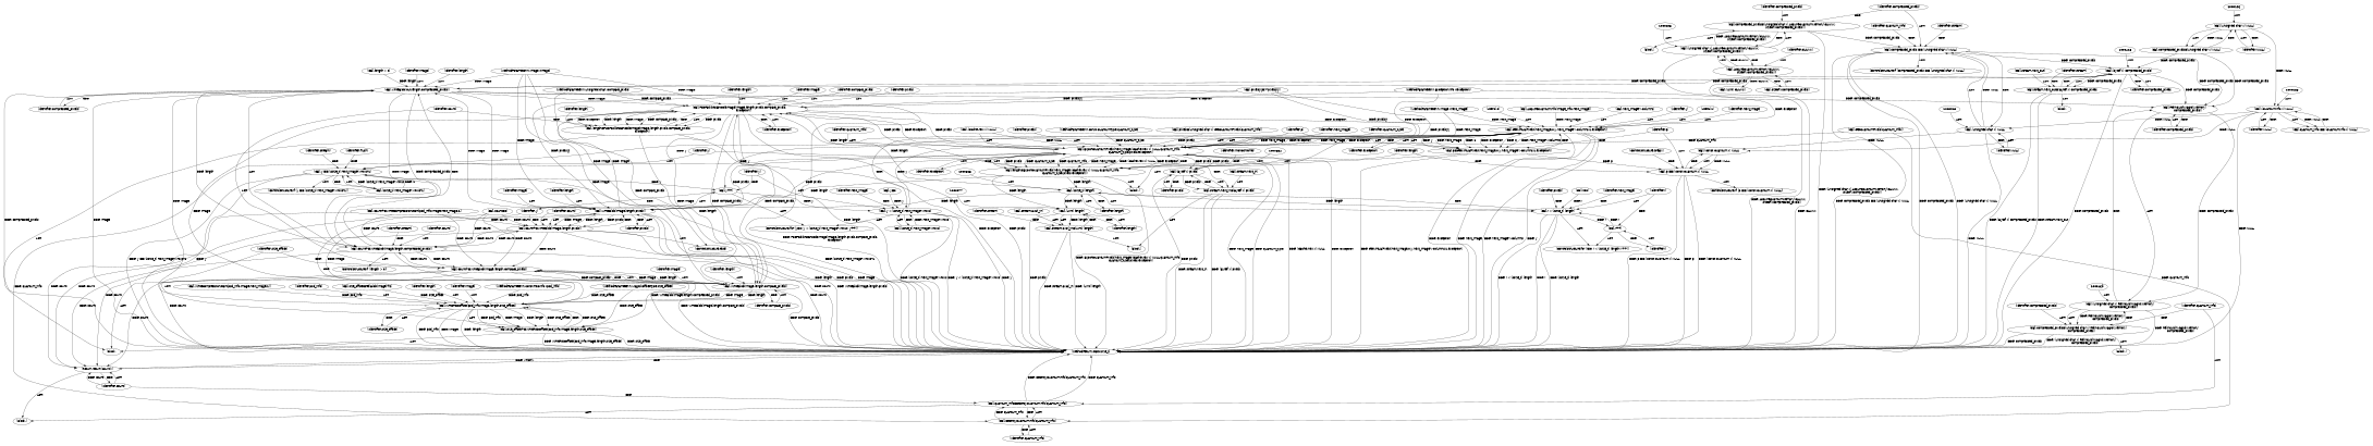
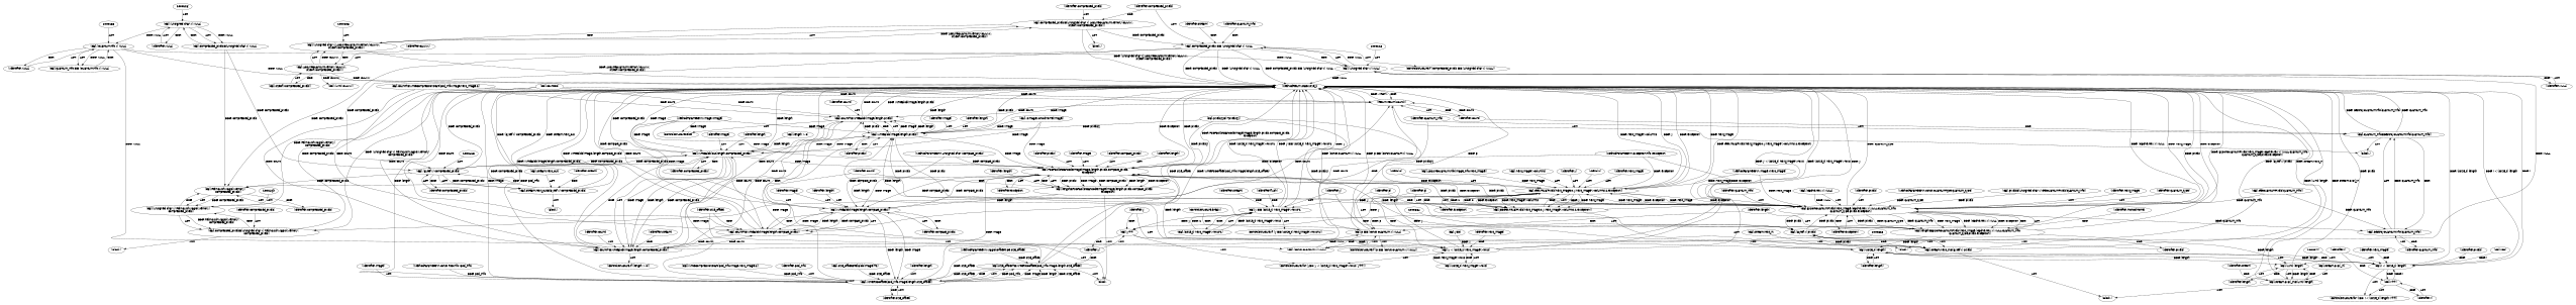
  digraph {
    fontname="DejaVu Sans"
    node [fontname="DejaVu Sans"]
    edge [fontname="DejaVu Sans"]
    n1 [label="(Call,compressed_pixels == (unsigned char *) NULL)"]
    n2 [label="(Call,(unsigned char *) NULL)"]
    n3 [label="(Call,(Bytef *) compressed_pixels)"]
    n4 [label="(Call,RelinquishMagickMemory(\n        compressed_pixels))"]
    n5 [label="(ControlStructure,if (compressed_pixels == (unsigned char *) NULL))"]
    n6 [label="(MethodReturn,static size_t)"]
    n7 [label="(Call,(const Quantum *) NULL)"]
    n8 [label="(Identifier,NULL)"]
    n9 [label="(Call,stream.next_out=(Bytef *) compressed_pixels)"]
    n10 [label="(Call,WriteBlob(out,length,compressed_pixels))"]
    n11 [label="(Identifier,compressed_pixels)"]
    n12 [label="(Call,(unsigned char *) RelinquishMagickMemory(\n        compressed_pixels))"]
    n13 [label="(Identifier,compressed_pixels)"]
    n14 [label="(Return,return(count);)"]
    n15 [label="(Call,compressed_pixels=(unsigned char *) AcquireQuantumMemory(CHUNK,\n        sizeof(*compressed_pixels)))"]
    n16 [label="(Call,(unsigned char *) AcquireQuantumMemory(CHUNK,\n        sizeof(*compressed_pixels)))"]
    n17 [label="(Block,)"]
    n18 [label="(Call,AcquireQuantumMemory(CHUNK,\n        sizeof(*compressed_pixels)))"]
    n19 [label="(Call,(uInt) CHUNK)"]
    n20 [label="(Call,sizeof(*compressed_pixels))"]
    n21 [label="(Call,p == (const Quantum *) NULL)"]
    n22 [label="(Call,(QuantumInfo *) NULL)"]
    n23 [label="(Identifier,NULL)"]
    n24 [label="(Call,quantum_info == (QuantumInfo *) NULL)"]
    n25 [label="(Call,(unsigned char *) NULL)"]
    n26 [label="(Identifier,NULL)"]
    n27 [label="(Call,compressed_pixels=(unsigned char *) NULL)"]
    n28 [label="(Block,)"]
    n29 [label="(Call,PSDPackbitsEncodeImage(image,length,pixels,compact_pixels,\n          exception))"]
    n30 [label="(Call,WriteBlob(image,length,pixels))"]
    n31 [label="(Call,count+=WriteBlob(image,length,compressed_pixels))"]
    n32 [label="(Identifier,compressed_pixels)"]
    n33 [label="(Call,GetVirtualPixels(next_image,0,y,next_image->columns,1,exception))"]
    n34 [label="(Call,ExportQuantumPixels(next_image,(CacheView *) NULL,quantum_info,\n      quantum_type,pixels,exception))"]
    n35 [label="(Call,length=PSDPackbitsEncodeImage(image,length,pixels,compact_pixels,\n          exception))"]
    n36 [label="(Call,WriteBlob(image,length,compact_pixels))"]
    n37 [label="(Identifier,exception)"]
    n38 [label="(Call,count+=WriteBlob(image,length,pixels))"]
    n39 [label="(Identifier,pixels)"]
    n40 [label="(Call,count+=WriteBlob(image,length,compact_pixels))"]
    n41 [label="(ControlStructure,if (length > 0))"]
    n42 [label="(Call,y++)"]
    n43 [label="(Call,p=GetVirtualPixels(next_image,0,y,next_image->columns,1,exception))"]
    n44 [label="(Call,y == (ssize_t) next_image->rows-1)"]
    n45 [label="(Identifier,exception)"]
    n46 [label="(Call,length=ExportQuantumPixels(next_image,(CacheView *) NULL,quantum_info,\n      quantum_type,pixels,exception))"]
    n47 [label="(Call,(Bytef *) pixels)"]
    n48 [label="(Call,DestroyQuantumInfo(quantum_info))"]
    n49 [label="(Identifier,exception)"]
    n50 [label="(Block,)"]
    n51 [label="(Call,WritePSDOffset(psd_info,image,length,size_offset))"]
    n52 [label="(Identifier,compact_pixels)"]
    n53 [label="(Call,y < (ssize_t) next_image->rows)"]
    n54 [label="(Identifier,y)"]
    n55 [label="(ControlStructure,for (y=0; y < (ssize_t) next_image->rows; y++))"]
    n56 [label="(Block,)"]
    n57 [label="(ControlStructure,if (y == (ssize_t) next_image->rows-1))"]
    n58 [label="(Call,(ssize_t) next_image->rows-1)"]
    n59 [label="(Call,(ssize_t) next_image->rows)"]
    n60 [label="(Call,size_offset+=WritePSDOffset(psd_info,image,length,size_offset))"]
    n61 [label="(ControlStructure,if (p == (const Quantum *) NULL))"]
    n62 [label="(Call,(ssize_t) length)"]
    n63 [label="(Call,(uInt) length)"]
    n64 [label="(Call,stream.next_in=(Bytef *) pixels)"]
    n65 [label="(Identifier,pixels)"]
    n66 [label="(Call,quantum_info=DestroyQuantumInfo(quantum_info))"]
    n67 [label="(Identifier,quantum_info)"]
    n68 [label="(Call,i < (ssize_t) length)"]
    n69 [label="(Identifier,length)"]
    n70 [label="(Call,stream.avail_in=(uInt) length)"]
    n71 [label="(Identifier,length)"]
    n72 [label="(Call,i++)"]
    n73 [label="(ControlStructure,for (i=0; i < (ssize_t) length; i++))"]
    n74 [label="(Identifier,i)"]
    n75 [label="(Block,)"]
    n76 [label="(ControlStructure,else)"]
    n77 [label="(Block,)"]
    n78 [label="(Identifier,count)"]
    n79 [label="(Identifier,size_offset)"]
    n80 [label="(Call,compressed_pixels=(unsigned char *) RelinquishMagickMemory(\n        compressed_pixels))"]
    n81 [label="(Block,)"]
    n82 [label="(Identifier,y)"]
    n83 [label="(Identifier,stream)"]
    n84 [label="(Identifier,compressed_pixels)"]
    n85 [label="(Call,y=0)"]
    n86 [label="(ControlStructure,break;)"]
    n87 [label="(Identifier,compressed_pixels)"]
    n88 [label="(Identifier,quantum_info)"]
    n89 [label="(Call,size_offset=TellBlob(image)+2)"]
    n90 [label="(Identifier,p)"]
    n91 [label="(Identifier,length)"]
    n92 [label="(Identifier,pixels)"]
    n93 [label="(MethodParameterIn,ExceptionInfo *exception)"]
    n94 [label="(Identifier,length)"]
    n95 [label="(Identifier,monochrome)"]
    n96 [label="(Call,count=0)"]
    n97 [label="(Identifier,next_image)"]
    n98 [label="(Identifier,image)"]
    n99 [label="(Call,pixels[i]=(~pixels[i]))"]
    n100 [label="(Identifier,p)"]
    n101 [label="(Call,length > 0)"]
    n102 [label="(Identifier,stream)"]
    n103 [label="(Identifier,image)"]
    n104 [label="(MethodParameterIn,const QuantumType quantum_type)"]
    n105 [label="(Identifier,stream)"]
    n106 [label="(Call,pixels=(unsigned char *) GetQuantumPixels(quantum_info))"]
    n107 [label="(MethodParameterIn,MagickOffsetType size_offset)"]
    n108 [label="(Identifier,next_image)"]
    n109 [label="(Identifier,i)"]
    n110 [label="(Identifier,count)"]
    n111 [label="(Identifier,count)"]
    n112 [label="(Identifier,stream)"]
    n113 [label="(Identifier,image)"]
    n114 [label="(MethodParameterIn,Image *next_image)"]
    n115 [label="(Identifier,length)"]
    n116 [label="(Identifier,length)"]
    n117 [label="(Call,stream.next_out)"]
    n118 [label="(Call,next_image->columns)"]
    n119 [label="(Call,stream.next_in)"]
    n120 [label="(Identifier,length)"]
    n121 [label="(Identifier,y)"]
    n122 [label="(MethodParameterIn,const PSDInfo *psd_info)"]
    n123 [label="(Identifier,image)"]
    n124 [label="(Identifier,compact_pixels)"]
    n125 [label="(Identifier,length)"]
    n126 [label="(Identifier,compressed_pixels)"]
    n127 [label="(Call,WriteCompressionStart(psd_info,image,next_image,1))"]
    n128 [label="(Call,GetQuantumPixels(quantum_info))"]
    n129 [label="(Identifier,count)"]
    n130 [label="(Identifier,y)"]
    n131 [label="(Identifier,CHUNK)"]
    n132 [label="(Identifier,length)"]
    n133 [label="(Literal,1)"]
    n134 [label="(Identifier,next_image)"]
    n135 [label="(Literal,0)"]
    n136 [label="(Identifier,pixels)"]
    n137 [label="(Identifier,image)"]
    n138 [label="(Identifier,quantum_info)"]
    n139 [label="(Call,count+=WriteCompressionStart(psd_info,image,next_image,1))"]
    n140 [label="(Identifier,quantum_type)"]
    n141 [label="(Call,AcquireQuantumInfo(image_info,next_image))"]
    n142 [label="(Identifier,next_image)"]
    n143 [label="(Identifier,flush)"]
    n144 [label="(MethodParameterIn,Image *image)"]
    n145 [label="(MethodParameterIn,unsigned char *compact_pixels)"]
    n146 [label="(Identifier,size_offset)"]
    n147 [label="(Call,stream.avail_in)"]
    n148 [label="(Identifier,pixels)"]
    n149 [label="(Call,i=0)"]
    n150 [label="(Identifier,psd_info)"]
    n151 [label="(Call,(CacheView *) NULL)"]
+   n152 [label="(Call,IsImageMonochrome(image))"]
    n153 [label="(Identifier,stream)"]
    n154 [label="(Identifier,quantum_info)"]
    1000205
    1000215
    1000185
    1000126
    1000413
    1000325
    1000377
    1000384
    1000469
    n1 -> n2 [label="CFG: "]
    n1 -> n3 [label="DDG: compressed_pixels"]
    n1 -> n4 [label="DDG: compressed_pixels"]
    n1 -> n5 [label="AST: "]
    n1 -> n6 [label="DDG: (unsigned char *) NULL"]
    n1 -> n6 [label="DDG: compressed_pixels == (unsigned char *) NULL"]
    n1 -> n6 [label="DDG: compressed_pixels"]
    n2 -> n1 [label="AST: "]
    n2 -> n1 [label="DDG: NULL"]
    n2 -> n6 [label="DDG: NULL"]
    n2 -> n7 [label="DDG: NULL"]
    n2 -> n8 [label="CFG: "]
    n3 -> n4 [label="DDG: compressed_pixels"]
    n3 -> n6 [label="DDG: compressed_pixels"]
    n3 -> n9 [label="AST: "]
    n3 -> n9 [label="DDG: compressed_pixels"]
    n3 -> n10 [label="DDG: compressed_pixels"]
    n3 -> n11 [label="CFG: "]
    n4 -> n12 [label="AST: "]
    n4 -> n12 [label="DDG: compressed_pixels"]
    n4 -> n13 [label="CFG: "]
    n6 -> n14 [label="CFG: "]
    n7 -> n21 [label="AST: "]
    n7 -> n21 [label="DDG: NULL"]
    n8 -> n2 [label="AST: "]
    n9 -> n3 [label="CFG: "]
    n9 -> n6 [label="DDG: stream.next_out"]
    n9 -> n6 [label="DDG: (Bytef *) compressed_pixels"]
    n9 -> n28 [label="AST: "]
    n10 -> n3 [label="DDG: compressed_pixels"]
    n10 -> n4 [label="DDG: compressed_pixels"]
    n10 -> n6 [label="DDG: length"]
    n10 -> n6 [label="DDG: compressed_pixels"]
    n10 -> n6 [label="DDG: image"]
    n10 -> n29 [label="DDG: image"]
    n10 -> n30 [label="DDG: image"]
    n10 -> n31 [label="AST: "]
    n10 -> n31 [label="DDG: image"]
    n10 -> n31 [label="DDG: length"]
    n10 -> n31 [label="DDG: compressed_pixels"]
    n10 -> n32 [label="CFG: "]
    n11 -> n3 [label="AST: "]
    n12 -> n4 [label="CFG: "]
    n12 -> n6 [label="DDG: RelinquishMagickMemory(\n        compressed_pixels)"]
    n12 -> n80 [label="AST: "]
    n12 -> n80 [label="DDG: RelinquishMagickMemory(\n        compressed_pixels)"]
    n13 -> n4 [label="AST: "]
    n14 -> n6 [label="DDG: <RET>"]
    n14 -> n77 [label="AST: "]
    n14 -> n78 [label="CFG: "]
    n15 -> n1 [label="DDG: compressed_pixels"]
    n15 -> n6 [label="DDG: (unsigned char *) AcquireQuantumMemory(CHUNK,\n        sizeof(*compressed_pixels))"]
    n15 -> n16 [label="CFG: "]
    n15 -> n17 [label="AST: "]
    n16 -> n6 [label="DDG: AcquireQuantumMemory(CHUNK,\n        sizeof(*compressed_pixels))"]
    n16 -> n15 [label="AST: "]
    n16 -> n15 [label="DDG: AcquireQuantumMemory(CHUNK,\n        sizeof(*compressed_pixels))"]
    n16 -> n18 [label="CFG: "]
    n18 -> n6 [label="DDG: CHUNK"]
    n18 -> n16 [label="AST: "]
    n18 -> n16 [label="DDG: CHUNK"]
    n18 -> n19 [label="DDG: CHUNK"]
    n18 -> n20 [label="CFG: "]
    n20 -> n18 [label="AST: "]
    n21 -> n6 [label="DDG: p"]
    n21 -> n6 [label="DDG: (const Quantum *) NULL"]
    n21 -> n6 [label="DDG: p == (const Quantum *) NULL"]
    n21 -> n7 [label="CFG: "]
    n21 -> n61 [label="AST: "]
    n22 -> n2 [label="DDG: NULL"]
    n22 -> n6 [label="DDG: NULL"]
    n22 -> n7 [label="DDG: NULL"]
    n22 -> n23 [label="CFG: "]
    n22 -> n24 [label="AST: "]
    n22 -> n24 [label="DDG: NULL"]
    n23 -> n22 [label="AST: "]
    n24 -> n22 [label="CFG: "]
    n25 -> n22 [label="DDG: NULL"]
    n25 -> n26 [label="CFG: "]
    n25 -> n27 [label="AST: "]
    n25 -> n27 [label="DDG: NULL"]
    n26 -> n25 [label="AST: "]
    n27 -> n3 [label="DDG: compressed_pixels"]
    n27 -> n4 [label="DDG: compressed_pixels"]
    n27 -> n25 [label="CFG: "]
    n29 -> n6 [label="DDG: pixels"]
    n29 -> n6 [label="DDG: exception"]
    n29 -> n33 [label="DDG: exception"]
    n29 -> n34 [label="DDG: pixels"]
    n29 -> n35 [label="AST: "]
    n29 -> n35 [label="DDG: pixels"]
    n29 -> n35 [label="DDG: exception"]
    n29 -> n35 [label="DDG: length"]
    n29 -> n35 [label="DDG: image"]
    n29 -> n35 [label="DDG: compact_pixels"]
    n29 -> n36 [label="DDG: image"]
    n29 -> n36 [label="DDG: compact_pixels"]
    n29 -> n37 [label="CFG: "]
    n30 -> n6 [label="DDG: length"]
    n30 -> n6 [label="DDG: pixels"]
    n30 -> n6 [label="DDG: image"]
    n30 -> n10 [label="DDG: image"]
    n30 -> n29 [label="DDG: image"]
    n30 -> n34 [label="DDG: pixels"]
    n30 -> n38 [label="AST: "]
    n30 -> n38 [label="DDG: image"]
    n30 -> n38 [label="DDG: length"]
    n30 -> n38 [label="DDG: pixels"]
    n30 -> n39 [label="CFG: "]
    n31 -> n6 [label="DDG: count"]
    n31 -> n6 [label="DDG: WriteBlob(image,length,compressed_pixels)"]
    n31 -> n10 [label="CFG: "]
    n31 -> n14 [label="DDG: count"]
    n31 -> n38 [label="DDG: count"]
    n31 -> n40 [label="DDG: count"]
    n31 -> n41 [label="AST: "]
    n32 -> n10 [label="AST: "]
    n33 -> n6 [label="DDG: next_image->columns"]
    n33 -> n6 [label="DDG: y"]
    n33 -> n6 [label="DDG: exception"]
    n33 -> n6 [label="DDG: next_image"]
    n33 -> n34 [label="DDG: next_image"]
    n33 -> n34 [label="DDG: exception"]
    n33 -> n42 [label="DDG: y"]
    n33 -> n43 [label="AST: "]
    n33 -> n43 [label="DDG: y"]
    n33 -> n43 [label="DDG: next_image"]
    n33 -> n43 [label="DDG: 1"]
    n33 -> n43 [label="DDG: 0"]
    n33 -> n43 [label="DDG: exception"]
    n33 -> n43 [label="DDG: next_image->columns"]
    n33 -> n44 [label="DDG: y"]
    n33 -> n45 [label="CFG: "]
    n34 -> n6 [label="DDG: exception"]
    n34 -> n6 [label="DDG: quantum_type"]
    n34 -> n6 [label="DDG: (CacheView *) NULL"]
    n34 -> n6 [label="DDG: next_image"]
    n34 -> n29 [label="DDG: pixels"]
    n34 -> n29 [label="DDG: exception"]
    n34 -> n30 [label="DDG: pixels"]
    n34 -> n33 [label="DDG: next_image"]
    n34 -> n33 [label="DDG: exception"]
    n34 -> n46 [label="AST: "]
    n34 -> n46 [label="DDG: pixels"]
    n34 -> n46 [label="DDG: quantum_type"]
    n34 -> n46 [label="DDG: quantum_info"]
    n34 -> n46 [label="DDG: next_image"]
    n34 -> n46 [label="DDG: (CacheView *) NULL"]
    n34 -> n46 [label="DDG: exception"]
    n34 -> n47 [label="DDG: pixels"]
    n34 -> n48 [label="DDG: quantum_info"]
    n34 -> n49 [label="CFG: "]
    n35 -> n6 [label="DDG: PSDPackbitsEncodeImage(image,length,pixels,compact_pixels,\n          exception)"]
    n35 -> n29 [label="CFG: "]
    n35 -> n36 [label="DDG: length"]
    n35 -> n50 [label="AST: "]
    n36 -> n6 [label="DDG: compact_pixels"]
    n36 -> n29 [label="DDG: compact_pixels"]
    n36 -> n40 [label="AST: "]
    n36 -> n40 [label="DDG: image"]
    n36 -> n40 [label="DDG: length"]
    n36 -> n40 [label="DDG: compact_pixels"]
    n36 -> n51 [label="DDG: image"]
    n36 -> n51 [label="DDG: length"]
    n36 -> n52 [label="CFG: "]
    n37 -> n29 [label="AST: "]
    n38 -> n6 [label="DDG: WriteBlob(image,length,pixels)"]
    n38 -> n6 [label="DDG: count"]
-   n38 -> n14 [label="DDG: count"]
+   n14 -> n38 [label="DDG: count"]
    n38 -> n30 [label="CFG: "]
    n38 -> n31 [label="DDG: count"]
    n38 -> n40 [label="DDG: count"]
    n38 -> n76 [label="AST: "]
    n39 -> n30 [label="AST: "]
    n40 -> n6 [label="DDG: WriteBlob(image,length,compact_pixels)"]
    n40 -> n6 [label="DDG: count"]
    n40 -> n14 [label="DDG: count"]
    n40 -> n31 [label="DDG: count"]
    n40 -> n36 [label="CFG: "]
    n40 -> n50 [label="AST: "]
    n42 -> n53 [label="DDG: y"]
    n42 -> n54 [label="CFG: "]
    n42 -> n55 [label="AST: "]
    n43 -> n6 [label="DDG: GetVirtualPixels(next_image,0,y,next_image->columns,1,exception)"]
    n43 -> n21 [label="DDG: p"]
    n43 -> n33 [label="CFG: "]
    n43 -> n56 [label="AST: "]
    n44 -> n6 [label="DDG: (ssize_t) next_image->rows-1"]
    n44 -> n6 [label="DDG: y"]
    n44 -> n6 [label="DDG: y == (ssize_t) next_image->rows-1"]
    n44 -> n42 [label="DDG: y"]
    n44 -> n57 [label="AST: "]
    n44 -> n58 [label="CFG: "]
    n45 -> n33 [label="AST: "]
    n46 -> n6 [label="DDG: ExportQuantumPixels(next_image,(CacheView *) NULL,quantum_info,\n      quantum_type,pixels,exception)"]
    n46 -> n29 [label="DDG: length"]
    n46 -> n30 [label="DDG: length"]
    n46 -> n34 [label="CFG: "]
    n46 -> n56 [label="AST: "]
    n46 -> n62 [label="DDG: length"]
    n46 -> n63 [label="DDG: length"]
    n47 -> n6 [label="DDG: pixels"]
    n47 -> n34 [label="DDG: pixels"]
    n47 -> n64 [label="AST: "]
    n47 -> n64 [label="DDG: pixels"]
    n47 -> n65 [label="CFG: "]
    n48 -> n66 [label="AST: "]
    n48 -> n66 [label="DDG: quantum_info"]
    n48 -> n67 [label="CFG: "]
    n49 -> n34 [label="AST: "]
    n51 -> n6 [label="DDG: image"]
    n51 -> n6 [label="DDG: psd_info"]
    n51 -> n6 [label="DDG: length"]
    n51 -> n10 [label="DDG: image"]
    n51 -> n29 [label="DDG: image"]
    n51 -> n30 [label="DDG: image"]
    n51 -> n60 [label="AST: "]
    n51 -> n60 [label="DDG: psd_info"]
    n51 -> n60 [label="DDG: image"]
    n51 -> n60 [label="DDG: length"]
    n51 -> n60 [label="DDG: size_offset"]
    n51 -> n79 [label="CFG: "]
    n52 -> n36 [label="AST: "]
    n53 -> n6 [label="DDG: y < (ssize_t) next_image->rows"]
    n53 -> n6 [label="DDG: y"]
    n53 -> n6 [label="DDG: (ssize_t) next_image->rows"]
    n53 -> n33 [label="DDG: y"]
    n53 -> n55 [label="AST: "]
    n53 -> n59 [label="CFG: "]
    n54 -> n38 [label="CFG: "]
    n54 -> n42 [label="AST: "]
    n54 -> n60 [label="CFG: "]
    n58 -> n44 [label="AST: "]
    n58 -> n44 [label="DDG: (ssize_t) next_image->rows"]
    n58 -> n44 [label="DDG: 1"]
    n59 -> n53 [label="AST: "]
    n59 -> n53 [label="DDG: next_image->rows"]
    n60 -> n6 [label="DDG: size_offset"]
    n60 -> n6 [label="DDG: WritePSDOffset(psd_info,image,length,size_offset)"]
    n60 -> n50 [label="AST: "]
    n60 -> n51 [label="CFG: "]
    n60 -> n51 [label="DDG: size_offset"]
    n62 -> n29 [label="DDG: length"]
    n62 -> n30 [label="DDG: length"]
    n62 -> n63 [label="DDG: length"]
    n62 -> n68 [label="AST: "]
    n62 -> n68 [label="DDG: length"]
    n62 -> n69 [label="CFG: "]
    n63 -> n6 [label="DDG: pixels"]
    n63 -> n70 [label="AST: "]
    n63 -> n70 [label="DDG: length"]
    n63 -> n71 [label="CFG: "]
    n64 -> n6 [label="DDG: (Bytef *) pixels"]
    n64 -> n6 [label="DDG: stream.next_in"]
    n64 -> n47 [label="CFG: "]
    n64 -> n75 [label="AST: "]
    n65 -> n47 [label="AST: "]
    n66 -> n6 [label="DDG: DestroyQuantumInfo(quantum_info)"]
    n66 -> n6 [label="DDG: quantum_info"]
    n66 -> n48 [label="CFG: "]
    n66 -> n77 [label="AST: "]
    n67 -> n48 [label="AST: "]
    n68 -> n6 [label="DDG: (ssize_t) length"]
    n68 -> n6 [label="DDG: i < (ssize_t) length"]
    n68 -> n6 [label="DDG: i"]
    n68 -> n62 [label="CFG: "]
    n68 -> n72 [label="DDG: i"]
    n68 -> n73 [label="AST: "]
    n69 -> n62 [label="AST: "]
    n70 -> n6 [label="DDG: (uInt) length"]
    n70 -> n6 [label="DDG: stream.avail_in"]
    n70 -> n63 [label="CFG: "]
    n70 -> n75 [label="AST: "]
    n71 -> n63 [label="AST: "]
    n72 -> n68 [label="DDG: i"]
    n72 -> n73 [label="AST: "]
    n72 -> n74 [label="CFG: "]
    n74 -> n72 [label="AST: "]
    n78 -> n14 [label="AST: "]
    n78 -> n14 [label="DDG: count"]
    n78 -> n66 [label="CFG: "]
    n79 -> n51 [label="AST: "]
    n80 -> n6 [label="DDG: (unsigned char *) RelinquishMagickMemory(\n        compressed_pixels)"]
    n80 -> n6 [label="DDG: compressed_pixels"]
    n80 -> n12 [label="CFG: "]
    n80 -> n81 [label="AST: "]
    n82 -> n44 [label="AST: "]
    n82 -> n64 [label="CFG: "]
    n83 -> n1 [label="CFG: "]
    n84 -> n15 [label="AST: "]
    n85 -> n53 [label="DDG: y"]
    n86 -> n21 [label="CFG: "]
    n87 -> n1 [label="AST: "]
    n87 -> n15 [label="CFG: "]
    n88 -> n66 [label="AST: "]
    n88 -> n80 [label="CFG: "]
    n89 -> n51 [label="DDG: size_offset"]
    n90 -> n21 [label="AST: "]
    n90 -> n43 [label="CFG: "]
    n91 -> n51 [label="AST: "]
    n92 -> n34 [label="AST: "]
    n93 -> n29 [label="DDG: exception"]
    n93 -> n33 [label="DDG: exception"]
    n93 -> n34 [label="DDG: exception"]
    n94 -> n36 [label="AST: "]
    n95 -> n46 [label="CFG: "]
    n96 -> n14 [label="DDG: count"]
    n96 -> n31 [label="DDG: count"]
    n96 -> n38 [label="DDG: count"]
    n96 -> n40 [label="DDG: count"]
    n97 -> n68 [label="CFG: "]
    n98 -> n51 [label="AST: "]
    n99 -> n29 [label="DDG: pixels[i]"]
    n99 -> n30 [label="DDG: pixels[i]"]
    n99 -> n34 [label="DDG: pixels[i]"]
    n99 -> n47 [label="DDG: pixels[i]"]
    n100 -> n43 [label="AST: "]
    n100 -> n53 [label="CFG: "]
    n101 -> n10 [label="DDG: length"]
    n102 -> n70 [label="CFG: "]
    n103 -> n10 [label="AST: "]
    n104 -> n34 [label="DDG: quantum_type"]
    n105 -> n9 [label="CFG: "]
    n106 -> n34 [label="DDG: pixels"]
    n107 -> n51 [label="DDG: size_offset"]
    n107 -> n60 [label="DDG: size_offset"]
    n108 -> n34 [label="AST: "]
    n109 -> n68 [label="AST: "]
    n109 -> n72 [label="CFG: "]
    n110 -> n35 [label="CFG: "]
    n110 -> n40 [label="AST: "]
    n111 -> n31 [label="AST: "]
    n112 -> n31 [label="CFG: "]
    n113 -> n30 [label="AST: "]
    n114 -> n33 [label="DDG: next_image"]
    n114 -> n34 [label="DDG: next_image"]
    n115 -> n30 [label="AST: "]
    n116 -> n10 [label="AST: "]
    n117 -> n9 [label="AST: "]
    n118 -> n33 [label="AST: "]
    n119 -> n64 [label="AST: "]
    n120 -> n35 [label="AST: "]
    n121 -> n33 [label="AST: "]
    n122 -> n51 [label="DDG: psd_info"]
    n123 -> n29 [label="AST: "]
    n124 -> n29 [label="AST: "]
    n125 -> n21 [label="CFG: "]
    n125 -> n46 [label="AST: "]
    n126 -> n80 [label="AST: "]
    n127 -> n51 [label="DDG: psd_info"]
    n128 -> n34 [label="DDG: quantum_info"]
    n128 -> n48 [label="DDG: quantum_info"]
    n129 -> n38 [label="AST: "]
    n130 -> n42 [label="CFG: "]
    n130 -> n53 [label="AST: "]
    n131 -> n18 [label="AST: "]
    n132 -> n29 [label="AST: "]
    n133 -> n33 [label="AST: "]
    n134 -> n33 [label="AST: "]
    n135 -> n33 [label="AST: "]
    n136 -> n29 [label="AST: "]
    n137 -> n36 [label="AST: "]
    n138 -> n1 [label="CFG: "]
    n139 -> n14 [label="DDG: count"]
    n139 -> n31 [label="DDG: count"]
    n139 -> n38 [label="DDG: count"]
    n139 -> n40 [label="DDG: count"]
    n140 -> n34 [label="AST: "]
    n141 -> n33 [label="DDG: next_image"]
    n142 -> n53 [label="CFG: "]
    n143 -> n44 [label="CFG: "]
    n144 -> n10 [label="DDG: image"]
    n144 -> n29 [label="DDG: image"]
    n144 -> n30 [label="DDG: image"]
    n144 -> n36 [label="DDG: image"]
    n144 -> n76 [label="DDG: image"]
    n145 -> n29 [label="DDG: compact_pixels"]
    n145 -> n36 [label="DDG: compact_pixels"]
    n146 -> n40 [label="CFG: "]
    n146 -> n60 [label="AST: "]
    n147 -> n70 [label="AST: "]
    n148 -> n68 [label="CFG: "]
    n149 -> n68 [label="DDG: i"]
    n150 -> n51 [label="AST: "]
    n151 -> n34 [label="AST: "]
    n151 -> n34 [label="DDG: NULL"]
+   n152 -> n10 [label="DDG: image"]
+   n152 -> n29 [label="DDG: image"]
+   n152 -> n30 [label="DDG: image"]
    n153 -> n44 [label="CFG: "]
    n154 -> n34 [label="AST: "]
    1000205 -> n16 [label="AST: "]
    1000215 -> n2 [label="AST: "]
    1000185 -> n22 [label="AST: "]
    1000126 -> n25 [label="AST: "]
    1000413 -> n3 [label="AST: "]
    1000325 -> n62 [label="AST: "]
    1000377 -> n63 [label="AST: "]
    1000384 -> n47 [label="AST: "]
    1000469 -> n12 [label="AST: "]
  }
